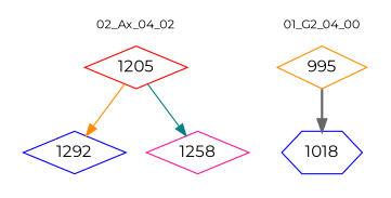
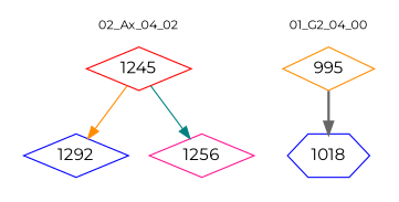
  digraph {
    fontname=Montserrat
    node [color=blue fontname=Montserrat shape=diamond]
    edge [fontname=Montserrat style=solid]
-   n1 [color=red label=1205]
+   n1 [color=red label=1245]
    n2 [label=1292]
-   n3 [color=deeppink label=1258]
+   n3 [color=deeppink label=1256]
    n4 [color=darkorange label=995]
    n5 [label=1018 shape=hexagon]
    subgraph cluster_1 {
      color=white
      fontsize=10
      label="02_Ax_04_02"
      n1
      n2
      n3
    }
    subgraph cluster_2 {
      color=white
      fontsize=10
      label="01_G2_04_00"
      n4
      n5
    }
    n1 -> n2 [color=darkorange]
    n1 -> n3 [color=teal]
    n4 -> n5 [color=gray40 style=bold]
  }
